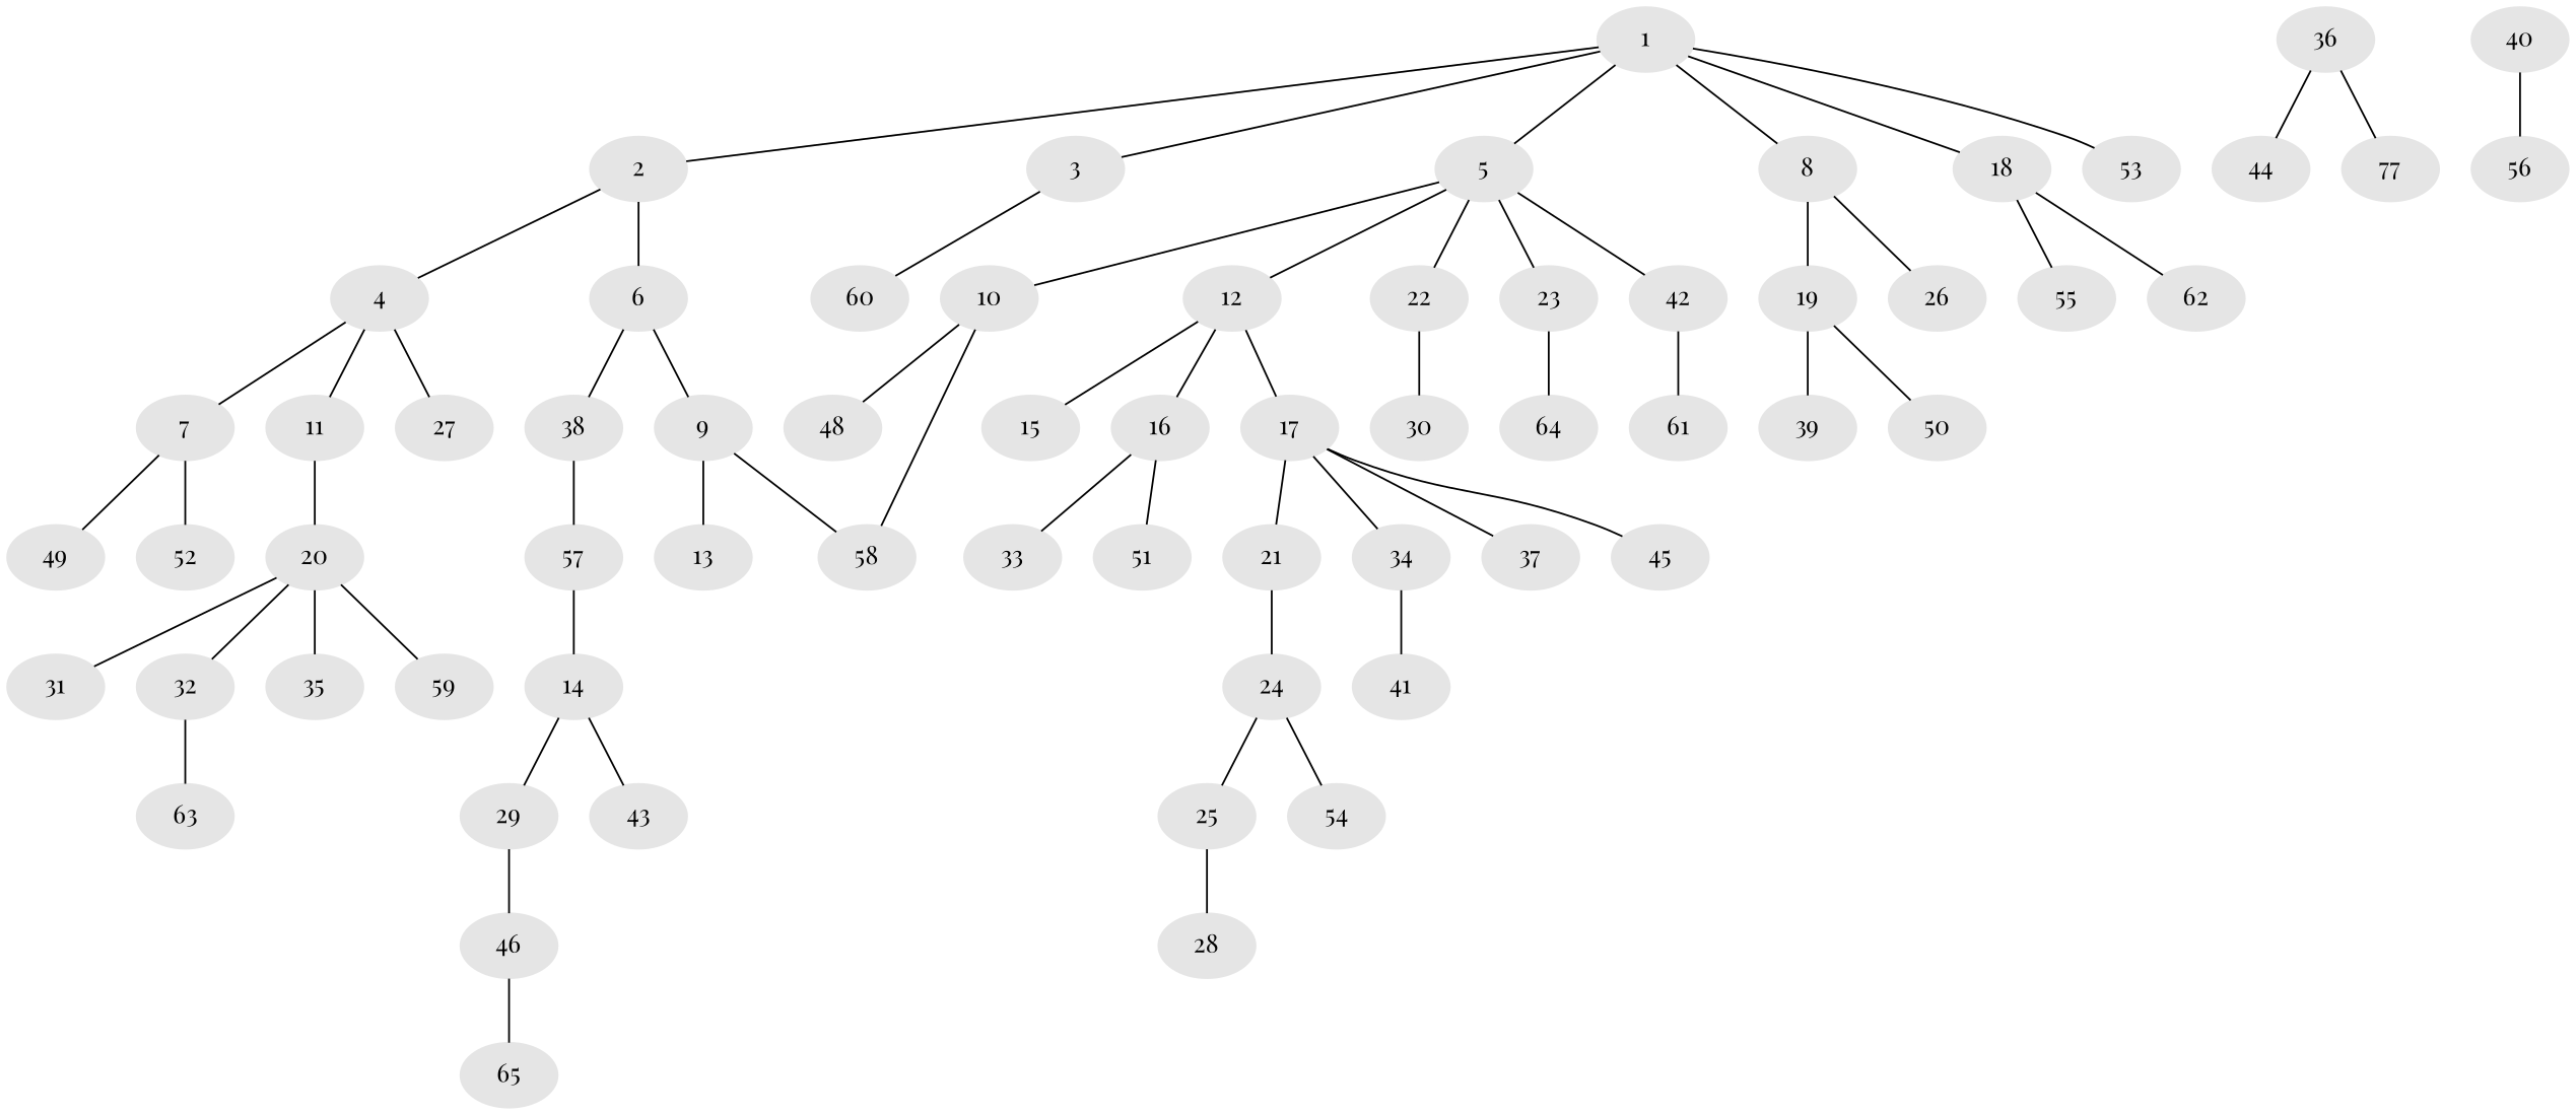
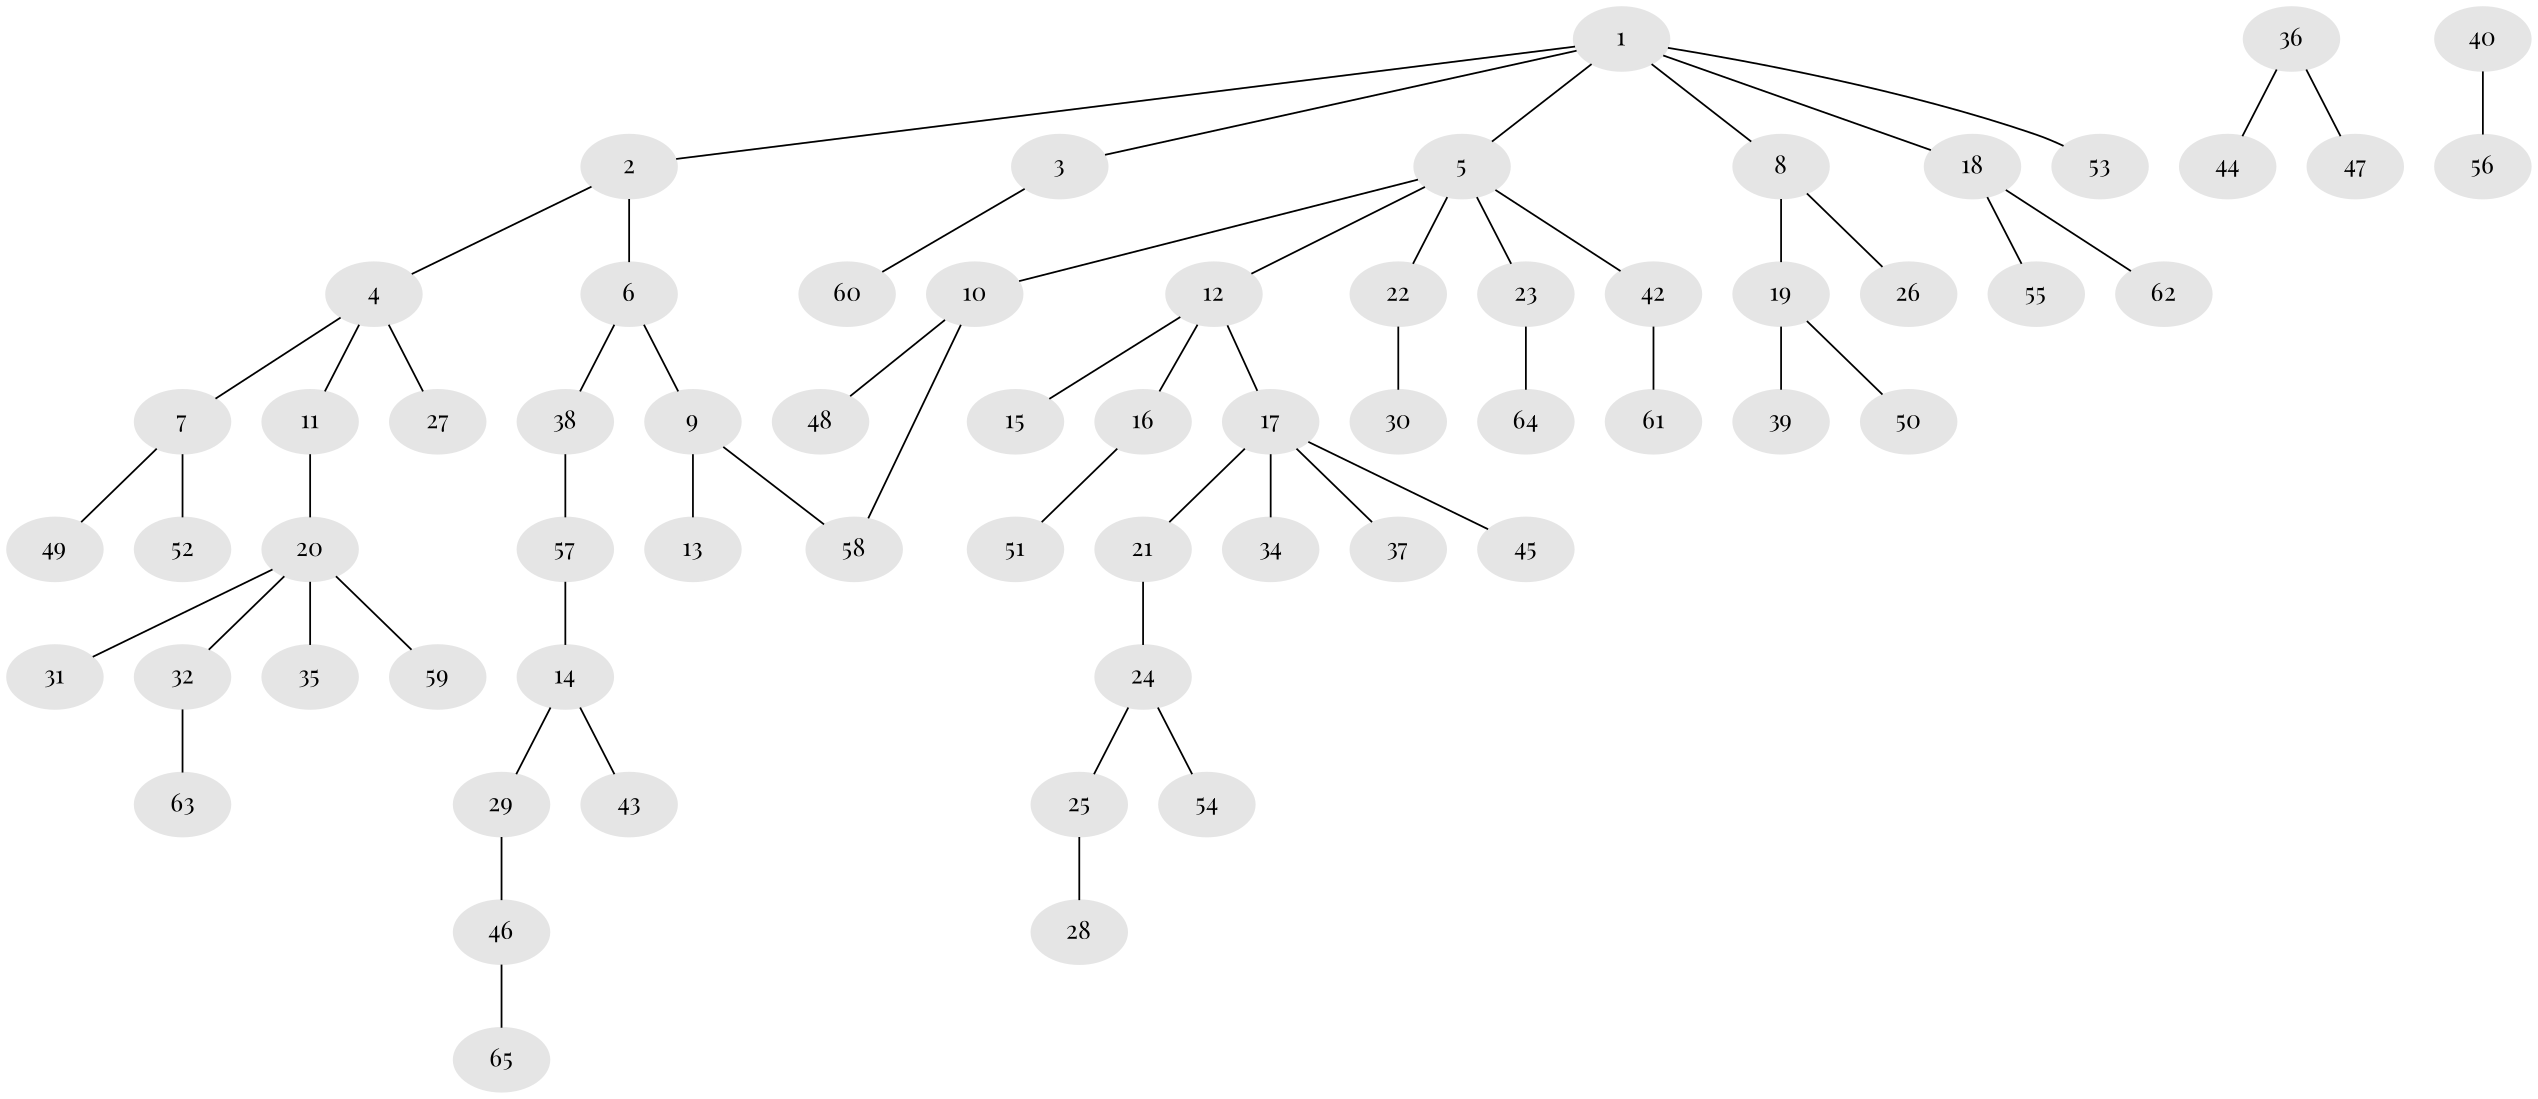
  graph {
    fontname="Playfair Display"
    node [color=gray90 fontname="Playfair Display" style=filled]
    edge [fontname="Playfair Display"]
    1
    2
    3
    5
    8
    18
    53
    4
    6
    60
    10
    12
    22
    23
    42
    19
    26
    55
    62
    7
    11
    27
    38
    9
    49
    52
    20
    57
    48
    58
    15
    16
    17
    30
    64
    61
    13
    39
    50
    36
    44
-   47 [label=77]
+   47
    31
    32
    35
    59
-   33
    51
    21
    34
    37
    45
    14
    29
    43
    46
    24
-   41
    63
    25
    54
    28
    65
    40
    56
    1 -- 2
    1 -- 3
    1 -- 5
    1 -- 8
    1 -- 18
    1 -- 53
    2 -- 4
    2 -- 6
    3 -- 60
    5 -- 10
    5 -- 12
    5 -- 22
    5 -- 23
    5 -- 42
    8 -- 19
    8 -- 26
    18 -- 55
    18 -- 62
    4 -- 7
    4 -- 11
    4 -- 27
    6 -- 38
    6 -- 9
    10 -- 48
    10 -- 58
    12 -- 15
    12 -- 16
    12 -- 17
    22 -- 30
    23 -- 64
    42 -- 61
    19 -- 39
    19 -- 50
    7 -- 49
    7 -- 52
    11 -- 20
    38 -- 57
    9 -- 58
    9 -- 13
    20 -- 31
    20 -- 32
    20 -- 35
    20 -- 59
    57 -- 14
-   16 -- 33
    16 -- 51
    17 -- 21
    17 -- 34
    17 -- 37
    17 -- 45
    36 -- 44
    36 -- 47
    32 -- 63
    21 -- 24
-   34 -- 41
    14 -- 29
    14 -- 43
    29 -- 46
    46 -- 65
    24 -- 25
    24 -- 54
    25 -- 28
    40 -- 56
  }
